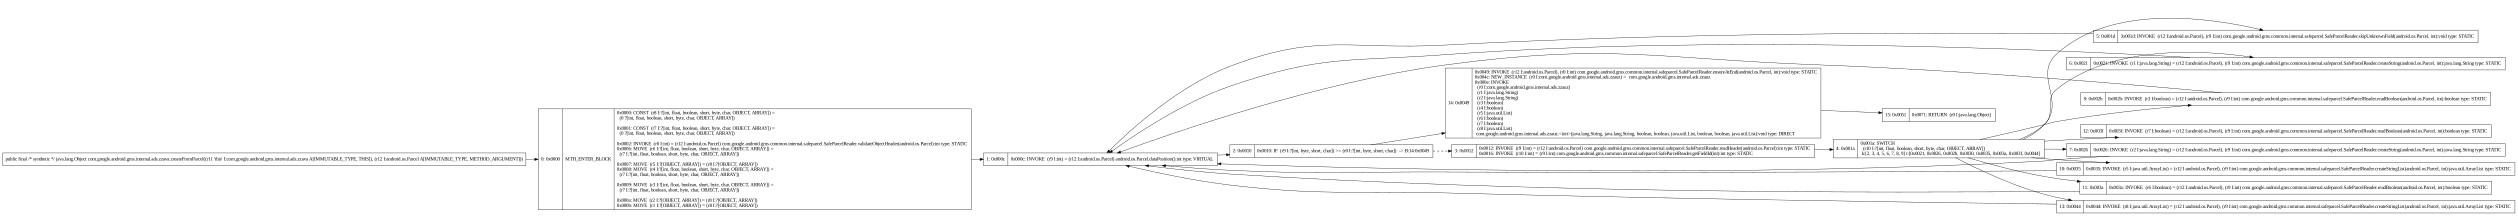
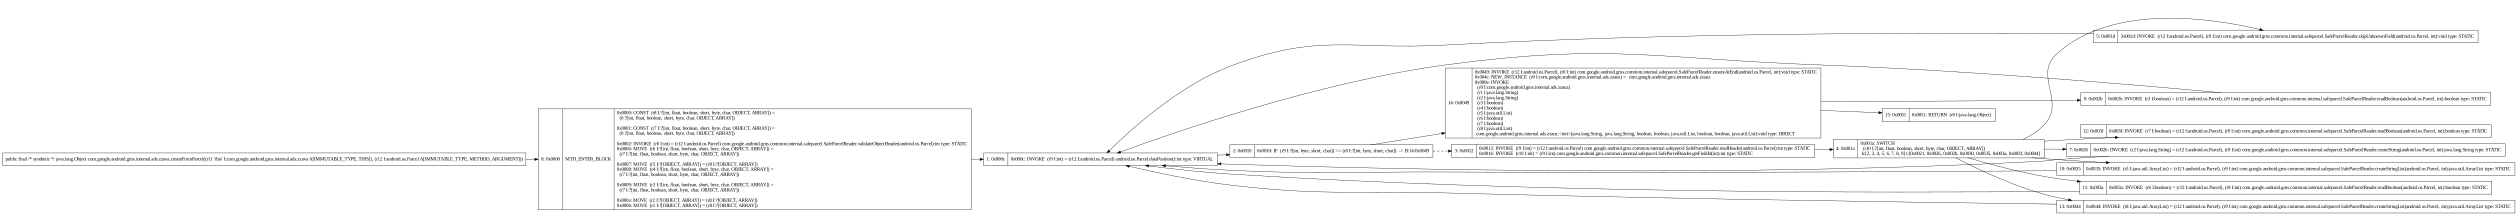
  digraph {
    fontname="Liberation Serif"
    rankdir=LR
    node [fontname="Liberation Serif" shape=record]
    edge [fontname="Liberation Serif"]
    n1 [label="{0\:\ 0x0000|MTH_ENTER_BLOCK\l|0x0000: CONST  (r8 I:?[int, float, boolean, short, byte, char, OBJECT, ARRAY]) = \l  (0 ?[int, float, boolean, short, byte, char, OBJECT, ARRAY])\l \l0x0001: CONST  (r7 I:?[int, float, boolean, short, byte, char, OBJECT, ARRAY]) = \l  (0 ?[int, float, boolean, short, byte, char, OBJECT, ARRAY])\l \l0x0002: INVOKE  (r0 I:int) = (r12 I:android.os.Parcel) com.google.android.gms.common.internal.safeparcel.SafeParcelReader.validateObjectHeader(android.os.Parcel):int type: STATIC \l0x0006: MOVE  (r6 I:?[int, float, boolean, short, byte, char, OBJECT, ARRAY]) = \l  (r7 I:?[int, float, boolean, short, byte, char, OBJECT, ARRAY])\l \l0x0007: MOVE  (r5 I:?[OBJECT, ARRAY]) = (r8 I:?[OBJECT, ARRAY]) \l0x0008: MOVE  (r4 I:?[int, float, boolean, short, byte, char, OBJECT, ARRAY]) = \l  (r7 I:?[int, float, boolean, short, byte, char, OBJECT, ARRAY])\l \l0x0009: MOVE  (r3 I:?[int, float, boolean, short, byte, char, OBJECT, ARRAY]) = \l  (r7 I:?[int, float, boolean, short, byte, char, OBJECT, ARRAY])\l \l0x000a: MOVE  (r2 I:?[OBJECT, ARRAY]) = (r8 I:?[OBJECT, ARRAY]) \l0x000b: MOVE  (r1 I:?[OBJECT, ARRAY]) = (r8 I:?[OBJECT, ARRAY]) \l}"]
    n2 [label="{1\:\ 0x000c|0x000c: INVOKE  (r9 I:int) = (r12 I:android.os.Parcel) android.os.Parcel.dataPosition():int type: VIRTUAL \l}"]
    n3 [label="{2\:\ 0x0010|0x0010: IF  (r9 I:?[int, byte, short, char]) \>= (r0 I:?[int, byte, short, char])  \-\> B:14:0x0049 \l}"]
    n4 [label="{3\:\ 0x0012|0x0012: INVOKE  (r9 I:int) = (r12 I:android.os.Parcel) com.google.android.gms.common.internal.safeparcel.SafeParcelReader.readHeader(android.os.Parcel):int type: STATIC \l0x0016: INVOKE  (r10 I:int) = (r9 I:int) com.google.android.gms.common.internal.safeparcel.SafeParcelReader.getFieldId(int):int type: STATIC \l}"]
    n5 [label="{14\:\ 0x0049|0x0049: INVOKE  (r12 I:android.os.Parcel), (r0 I:int) com.google.android.gms.common.internal.safeparcel.SafeParcelReader.ensureAtEnd(android.os.Parcel, int):void type: STATIC \l0x004c: NEW_INSTANCE  (r0 I:com.google.android.gms.internal.ads.zzauz) =  com.google.android.gms.internal.ads.zzauz \l0x000e: INVOKE  \l  (r0 I:com.google.android.gms.internal.ads.zzauz)\l  (r1 I:java.lang.String)\l  (r2 I:java.lang.String)\l  (r3 I:boolean)\l  (r4 I:boolean)\l  (r5 I:java.util.List)\l  (r6 I:boolean)\l  (r7 I:boolean)\l  (r8 I:java.util.List)\l com.google.android.gms.internal.ads.zzauz.\<init\>(java.lang.String, java.lang.String, boolean, boolean, java.util.List, boolean, boolean, java.util.List):void type: DIRECT \l}"]
    n6 [label="{4\:\ 0x001a|0x001a: SWITCH  \l  (r10 I:?[int, float, boolean, short, byte, char, OBJECT, ARRAY])\l k:[2, 3, 4, 5, 6, 7, 8, 9] t:[0x0021, 0x0026, 0x002b, 0x0030, 0x0035, 0x003a, 0x003f, 0x0044] \l}"]
-   n7 [label="{15\:\ 0x0051|0x0071: RETURN  (r0 I:java.lang.Object) \l}"]
+   n7 [label="{15\:\ 0x0051|0x0051: RETURN  (r0 I:java.lang.Object) \l}"]
    n8 [label="{5\:\ 0x001d|0x001d: INVOKE  (r12 I:android.os.Parcel), (r9 I:int) com.google.android.gms.common.internal.safeparcel.SafeParcelReader.skipUnknownField(android.os.Parcel, int):void type: STATIC \l}"]
-   n9 [label="{6\:\ 0x0021|0x0021: INVOKE  (r1 I:java.lang.String) = (r12 I:android.os.Parcel), (r9 I:int) com.google.android.gms.common.internal.safeparcel.SafeParcelReader.createString(android.os.Parcel, int):java.lang.String type: STATIC \l}"]
    n10 [label="{7\:\ 0x0026|0x0026: INVOKE  (r2 I:java.lang.String) = (r12 I:android.os.Parcel), (r9 I:int) com.google.android.gms.common.internal.safeparcel.SafeParcelReader.createString(android.os.Parcel, int):java.lang.String type: STATIC \l}"]
    n11 [label="{8\:\ 0x002b|0x002b: INVOKE  (r3 I:boolean) = (r12 I:android.os.Parcel), (r9 I:int) com.google.android.gms.common.internal.safeparcel.SafeParcelReader.readBoolean(android.os.Parcel, int):boolean type: STATIC \l}"]
    n12 [label="{10\:\ 0x0035|0x0035: INVOKE  (r5 I:java.util.ArrayList) = (r12 I:android.os.Parcel), (r9 I:int) com.google.android.gms.common.internal.safeparcel.SafeParcelReader.createStringList(android.os.Parcel, int):java.util.ArrayList type: STATIC \l}"]
    n13 [label="{11\:\ 0x003a|0x003a: INVOKE  (r6 I:boolean) = (r12 I:android.os.Parcel), (r9 I:int) com.google.android.gms.common.internal.safeparcel.SafeParcelReader.readBoolean(android.os.Parcel, int):boolean type: STATIC \l}"]
    n14 [label="{12\:\ 0x003f|0x003f: INVOKE  (r7 I:boolean) = (r12 I:android.os.Parcel), (r9 I:int) com.google.android.gms.common.internal.safeparcel.SafeParcelReader.readBoolean(android.os.Parcel, int):boolean type: STATIC \l}"]
    n15 [label="{13\:\ 0x0044|0x0044: INVOKE  (r8 I:java.util.ArrayList) = (r12 I:android.os.Parcel), (r9 I:int) com.google.android.gms.common.internal.safeparcel.SafeParcelReader.createStringList(android.os.Parcel, int):java.util.ArrayList type: STATIC \l}"]
    n16 [label="{public final \/* synthetic *\/ java.lang.Object com.google.android.gms.internal.ads.zzava.createFromParcel((r11 'this' I:com.google.android.gms.internal.ads.zzava A[IMMUTABLE_TYPE, THIS]), (r12 I:android.os.Parcel A[IMMUTABLE_TYPE, METHOD_ARGUMENT])) }"]
    n1 -> n2
    n2 -> n3
    n3 -> n4 [style=dashed]
    n3 -> n5
    n4 -> n6
    n5 -> n7
    n6 -> n8
-   n6 -> n9
    n6 -> n10
-   n6 -> n11
+   n5 -> n11
    n6 -> n12
    n6 -> n13
    n6 -> n14
    n6 -> n15
    n8 -> n2
-   n9 -> n2
    n10 -> n2
    n11 -> n2
    n12 -> n2
    n13 -> n2
    n15 -> n2
    n16 -> n1
  }
